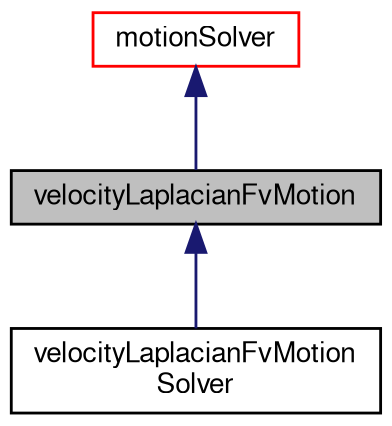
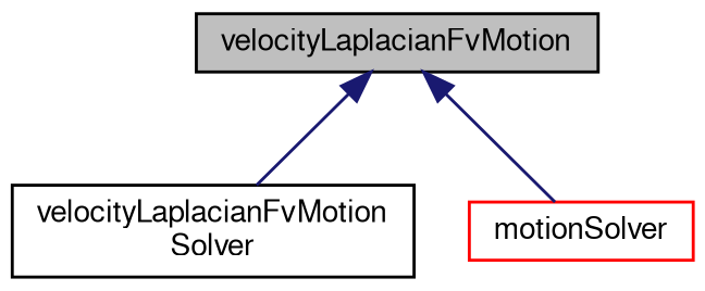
  digraph {
    node [color=black fontname=FreeSans fontsize=10 shape=record]
    edge [color=midnightblue dir=back fontname=FreeSans fontsize=10 labelfontname=FreeSans labelfontsize=10 style=solid]
    n1 [fillcolor=grey75 fontcolor=black height=0.2 label=velocityLaplacianFvMotion style=filled width=0.4]
    n2 [height=0.2 label="velocityLaplacianFvMotion\lSolver" width=0.4]
    n3 [color=red height=0.2 label=motionSolver width=0.4]
    n1 -> n2
-   n3 -> n1
+   n1 -> n3
  }
